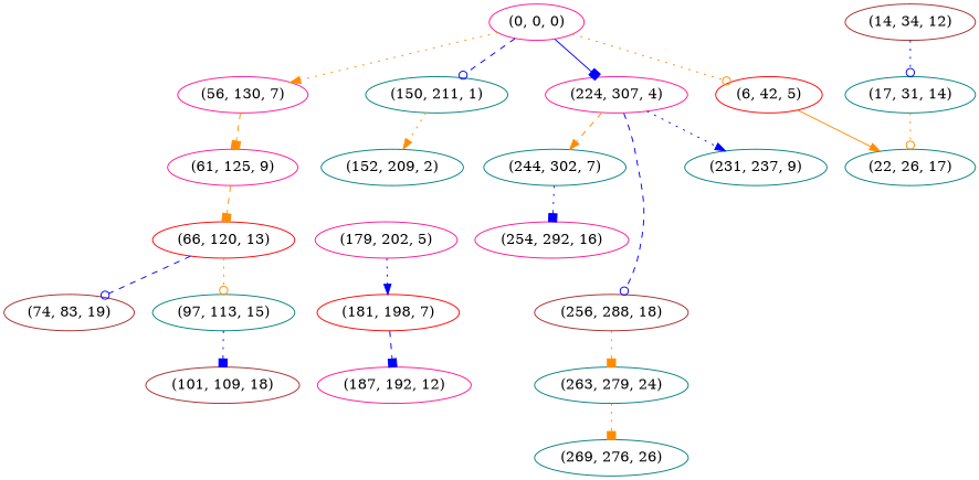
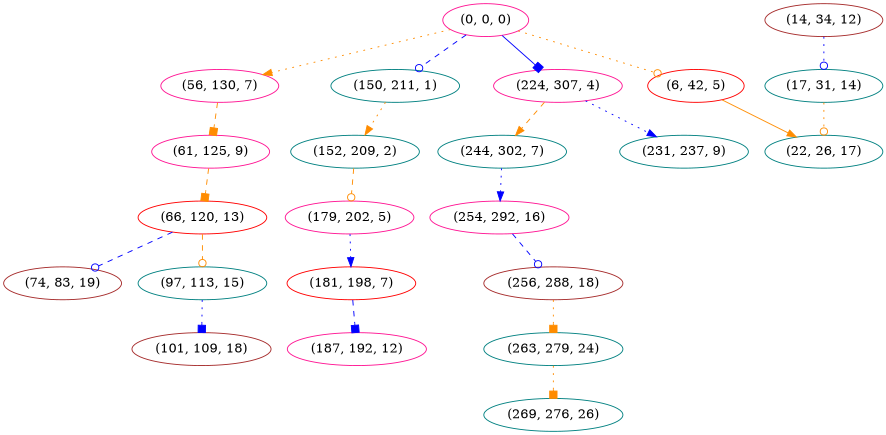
  digraph {
    node [color=teal]
    edge [arrowhead=odot color=darkorange style=dotted]
    "(0, 0, 0)" [color=deeppink]
    "(6, 42, 5)" [color=red]
    "(56, 130, 7)" [color=deeppink]
    "(150, 211, 1)"
    "(224, 307, 4)" [color=deeppink]
    "(22, 26, 17)"
    "(61, 125, 9)" [color=deeppink]
    "(152, 209, 2)"
    "(231, 237, 9)"
    "(244, 302, 7)"
    "(14, 34, 12)" [color=brown]
    "(17, 31, 14)"
    "(66, 120, 13)" [color=red]
    "(74, 83, 19)" [color=brown]
    "(97, 113, 15)"
    "(101, 109, 18)" [color=brown]
    "(179, 202, 5)" [color=deeppink]
    "(181, 198, 7)" [color=red]
    "(187, 192, 12)" [color=deeppink]
    "(254, 292, 16)" [color=deeppink]
    "(256, 288, 18)" [color=brown]
    "(263, 279, 24)"
    "(269, 276, 26)"
    "(0, 0, 0)" -> "(6, 42, 5)"
    "(0, 0, 0)" -> "(56, 130, 7)" [arrowhead=normal]
    "(0, 0, 0)" -> "(150, 211, 1)" [color=blue style=dashed]
    "(0, 0, 0)" -> "(224, 307, 4)" [arrowhead=box color=blue style=solid]
    "(6, 42, 5)" -> "(22, 26, 17)" [arrowhead=normal style=solid]
    "(56, 130, 7)" -> "(61, 125, 9)" [arrowhead=box style=dashed]
    "(150, 211, 1)" -> "(152, 209, 2)" [arrowhead=normal]
    "(224, 307, 4)" -> "(231, 237, 9)" [arrowhead=normal color=blue]
    "(224, 307, 4)" -> "(244, 302, 7)" [arrowhead=normal style=dashed]
    "(61, 125, 9)" -> "(66, 120, 13)" [arrowhead=box style=dashed]
-   "(244, 302, 7)" -> "(254, 292, 16)" [arrowhead=box color=blue]
+   "(152, 209, 2)" -> "(179, 202, 5)" [style=dashed]
+   "(244, 302, 7)" -> "(254, 292, 16)" [arrowhead=normal color=blue]
    "(14, 34, 12)" -> "(17, 31, 14)" [color=blue]
    "(17, 31, 14)" -> "(22, 26, 17)"
    "(66, 120, 13)" -> "(74, 83, 19)" [color=blue style=dashed]
-   "(66, 120, 13)" -> "(97, 113, 15)"
+   "(66, 120, 13)" -> "(97, 113, 15)" [style=dashed]
    "(97, 113, 15)" -> "(101, 109, 18)" [arrowhead=box color=blue]
    "(179, 202, 5)" -> "(181, 198, 7)" [arrowhead=normal color=blue]
    "(181, 198, 7)" -> "(187, 192, 12)" [arrowhead=box color=blue style=dashed]
-   "(224, 307, 4)" -> "(256, 288, 18)" [color=blue style=dashed]
+   "(254, 292, 16)" -> "(256, 288, 18)" [color=blue style=dashed]
    "(256, 288, 18)" -> "(263, 279, 24)" [arrowhead=box]
    "(263, 279, 24)" -> "(269, 276, 26)" [arrowhead=box]
  }
